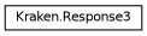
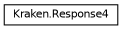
  digraph {
    rankdir=LR
-   n1 [color=black fillcolor=white fontname=Helvetica fontsize=10 height=0.2 label="Kraken.Response3" shape=record style=filled width=0.4]
+   n1 [color=black fillcolor=white fontname=Helvetica fontsize=10 height=0.2 label="Kraken.Response4" shape=record style=filled width=0.4]
  }
